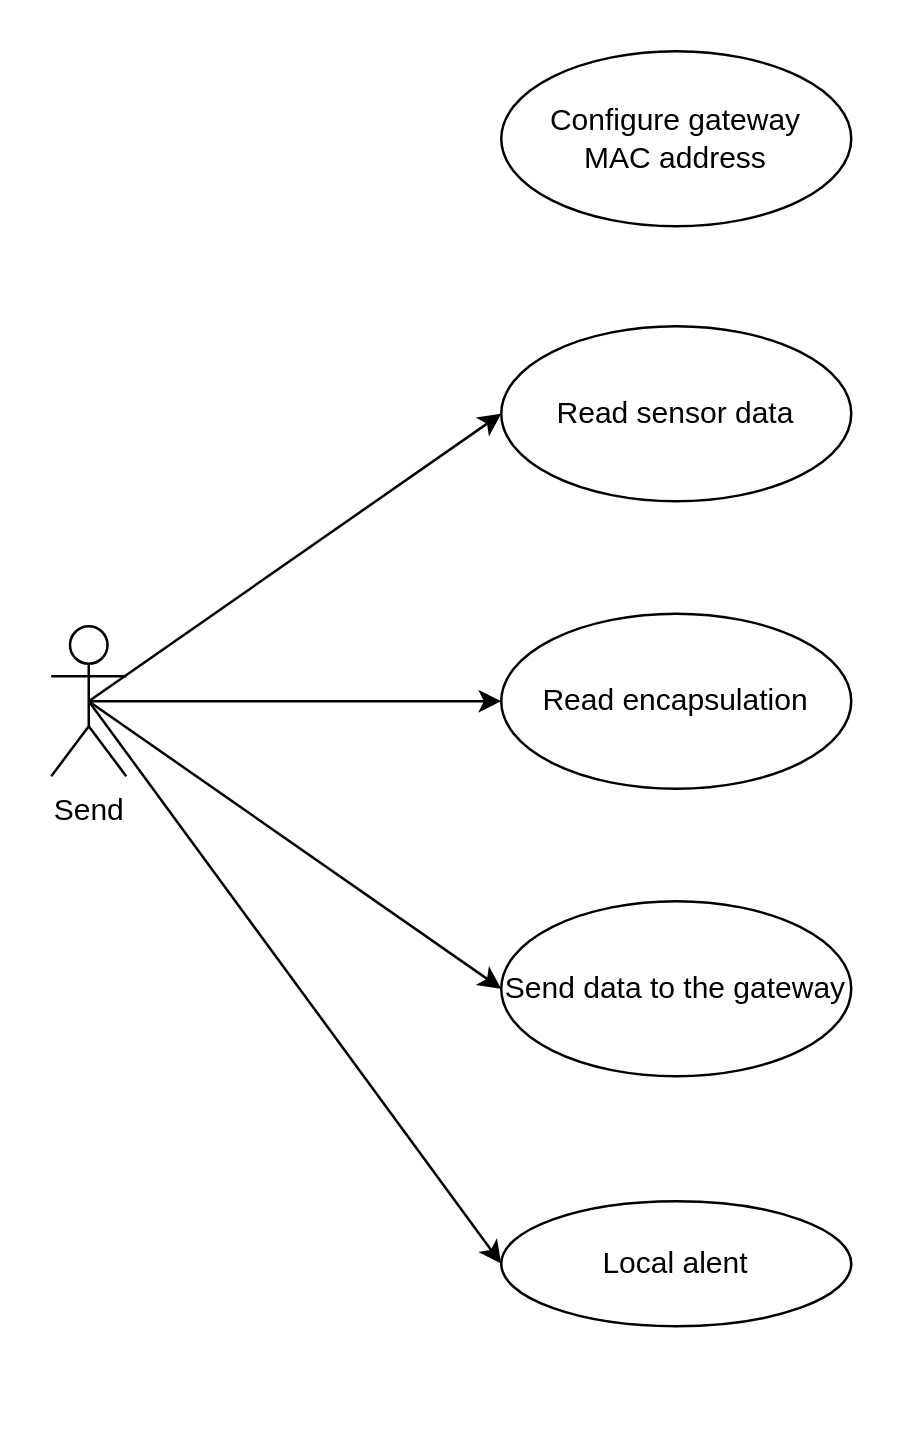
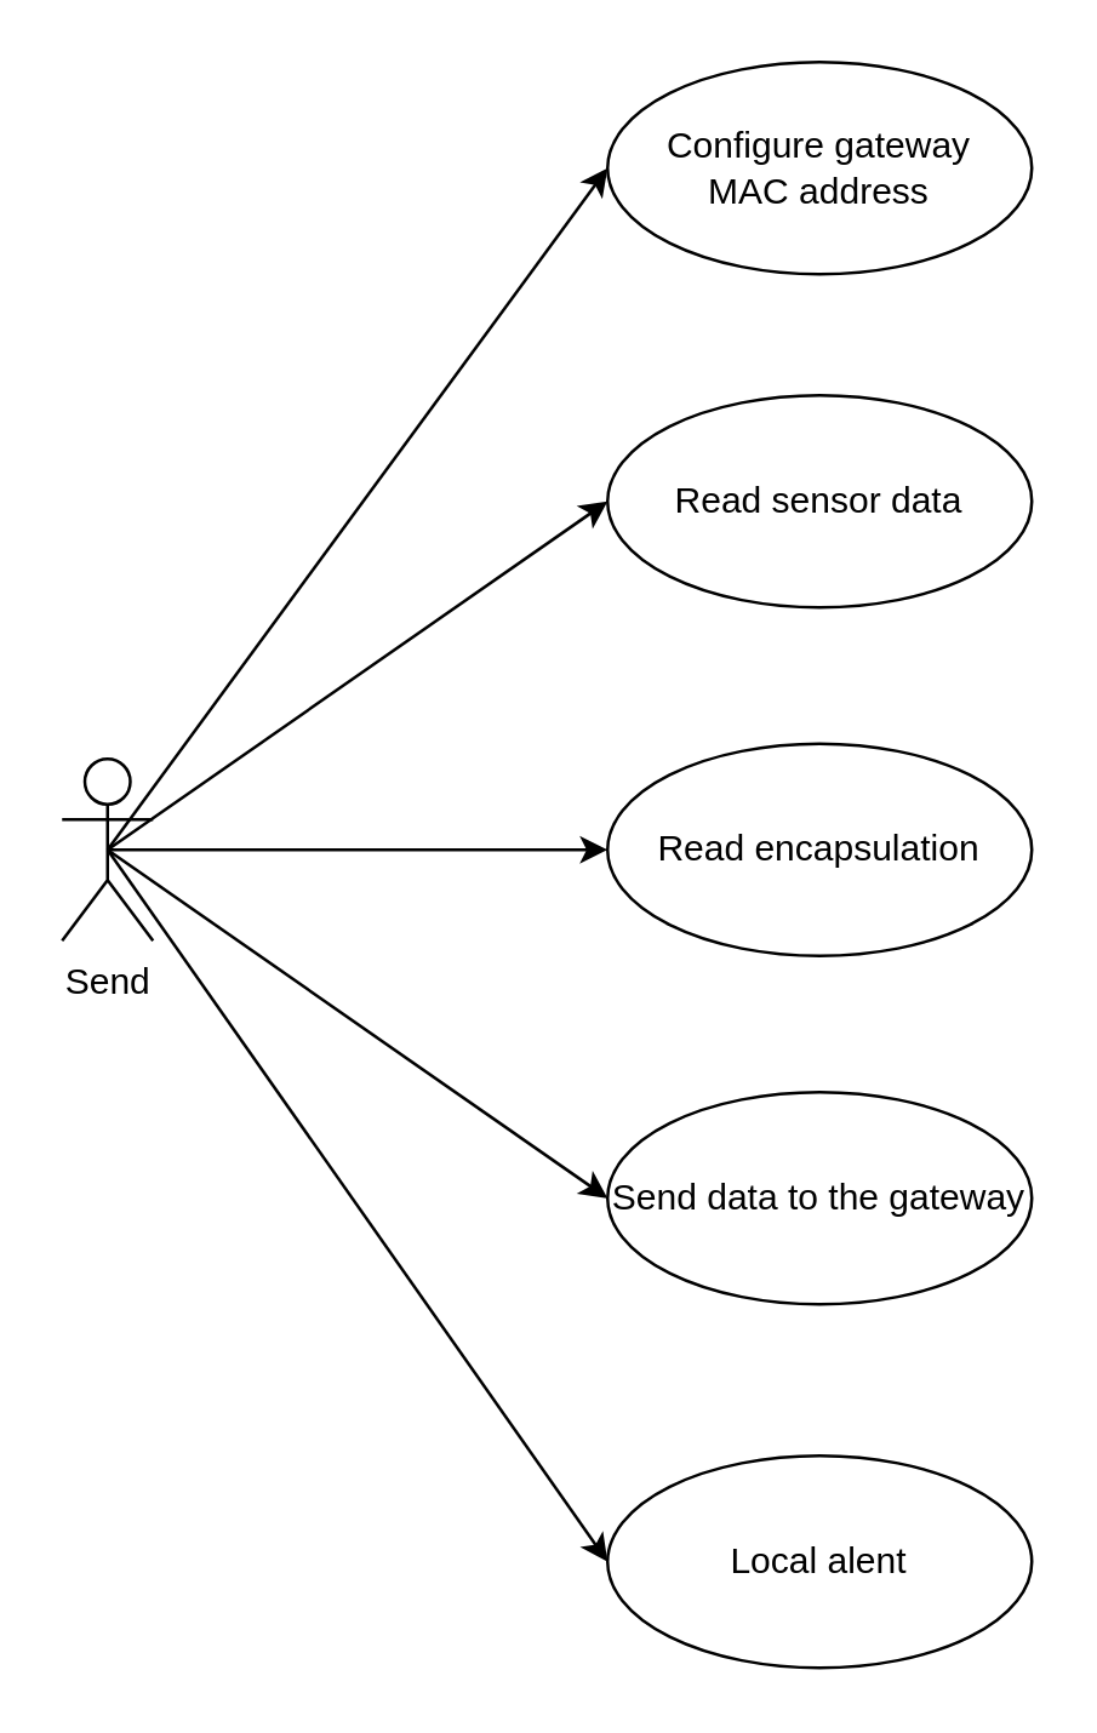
  <mxCell id="0" />
  <mxCell id="1" parent="0" />
  <mxCell id="2" style="rounded=0;orthogonalLoop=1;jettySize=auto;html=1;entryX=0;entryY=0.5;entryDx=0;entryDy=0;exitX=0.5;exitY=0.5;exitDx=0;exitDy=0;exitPerimeter=0;" parent="1" source="7" target="8" edge="1"><mxGeometry relative="1" as="geometry" /></mxCell>
  <mxCell id="3" style="rounded=0;orthogonalLoop=1;jettySize=auto;html=1;exitX=0.5;exitY=0.5;exitDx=0;exitDy=0;exitPerimeter=0;entryX=0;entryY=0.5;entryDx=0;entryDy=0;" parent="1" source="7" target="9" edge="1"><mxGeometry relative="1" as="geometry" /></mxCell>
  <mxCell id="4" style="rounded=0;orthogonalLoop=1;jettySize=auto;html=1;exitX=0.5;exitY=0.5;exitDx=0;exitDy=0;exitPerimeter=0;entryX=0;entryY=0.5;entryDx=0;entryDy=0;" parent="1" source="7" target="10" edge="1"><mxGeometry relative="1" as="geometry" /></mxCell>
  <mxCell id="5" style="rounded=0;orthogonalLoop=1;jettySize=auto;html=1;exitX=0.5;exitY=0.5;exitDx=0;exitDy=0;exitPerimeter=0;entryX=0;entryY=0.5;entryDx=0;entryDy=0;" parent="1" source="7" target="11" edge="1"><mxGeometry relative="1" as="geometry" /></mxCell>
+ <mxCell id="6" style="rounded=0;orthogonalLoop=1;jettySize=auto;html=1;exitX=0.5;exitY=0.5;exitDx=0;exitDy=0;exitPerimeter=0;entryX=0;entryY=0.5;entryDx=0;entryDy=0;" parent="1" source="7" target="12" edge="1"><mxGeometry relative="1" as="geometry" /></mxCell>
  <mxCell id="7" value="Send" style="shape=umlActor;verticalLabelPosition=bottom;verticalAlign=top;html=1;" parent="1" vertex="1"><mxGeometry x="20" y="250" width="30" height="60" as="geometry" /></mxCell>
  <mxCell id="8" value="Read sensor data" style="ellipse;whiteSpace=wrap;html=1;" parent="1" vertex="1"><mxGeometry x="200" y="130" width="140" height="70" as="geometry" /></mxCell>
  <mxCell id="9" value="Read encapsulation" style="ellipse;whiteSpace=wrap;html=1;" parent="1" vertex="1"><mxGeometry x="200" y="245" width="140" height="70" as="geometry" /></mxCell>
  <mxCell id="10" value="Send data to the gateway" style="ellipse;whiteSpace=wrap;html=1;" parent="1" vertex="1"><mxGeometry x="200" y="360" width="140" height="70" as="geometry" /></mxCell>
- <mxCell id="11" value="Local alent" style="ellipse;whiteSpace=wrap;html=1;" parent="1" vertex="1"><mxGeometry x="200" y="480" width="140" height="50" as="geometry" /></mxCell>
+ <mxCell id="11" value="Local alent" style="ellipse;whiteSpace=wrap;html=1;" parent="1" vertex="1"><mxGeometry x="200" y="480" width="140" height="70" as="geometry" /></mxCell>
  <mxCell id="12" value="Configure gateway&lt;div&gt;MAC address&lt;/div&gt;" style="ellipse;whiteSpace=wrap;html=1;" parent="1" vertex="1"><mxGeometry x="200" y="20" width="140" height="70" as="geometry" /></mxCell>
